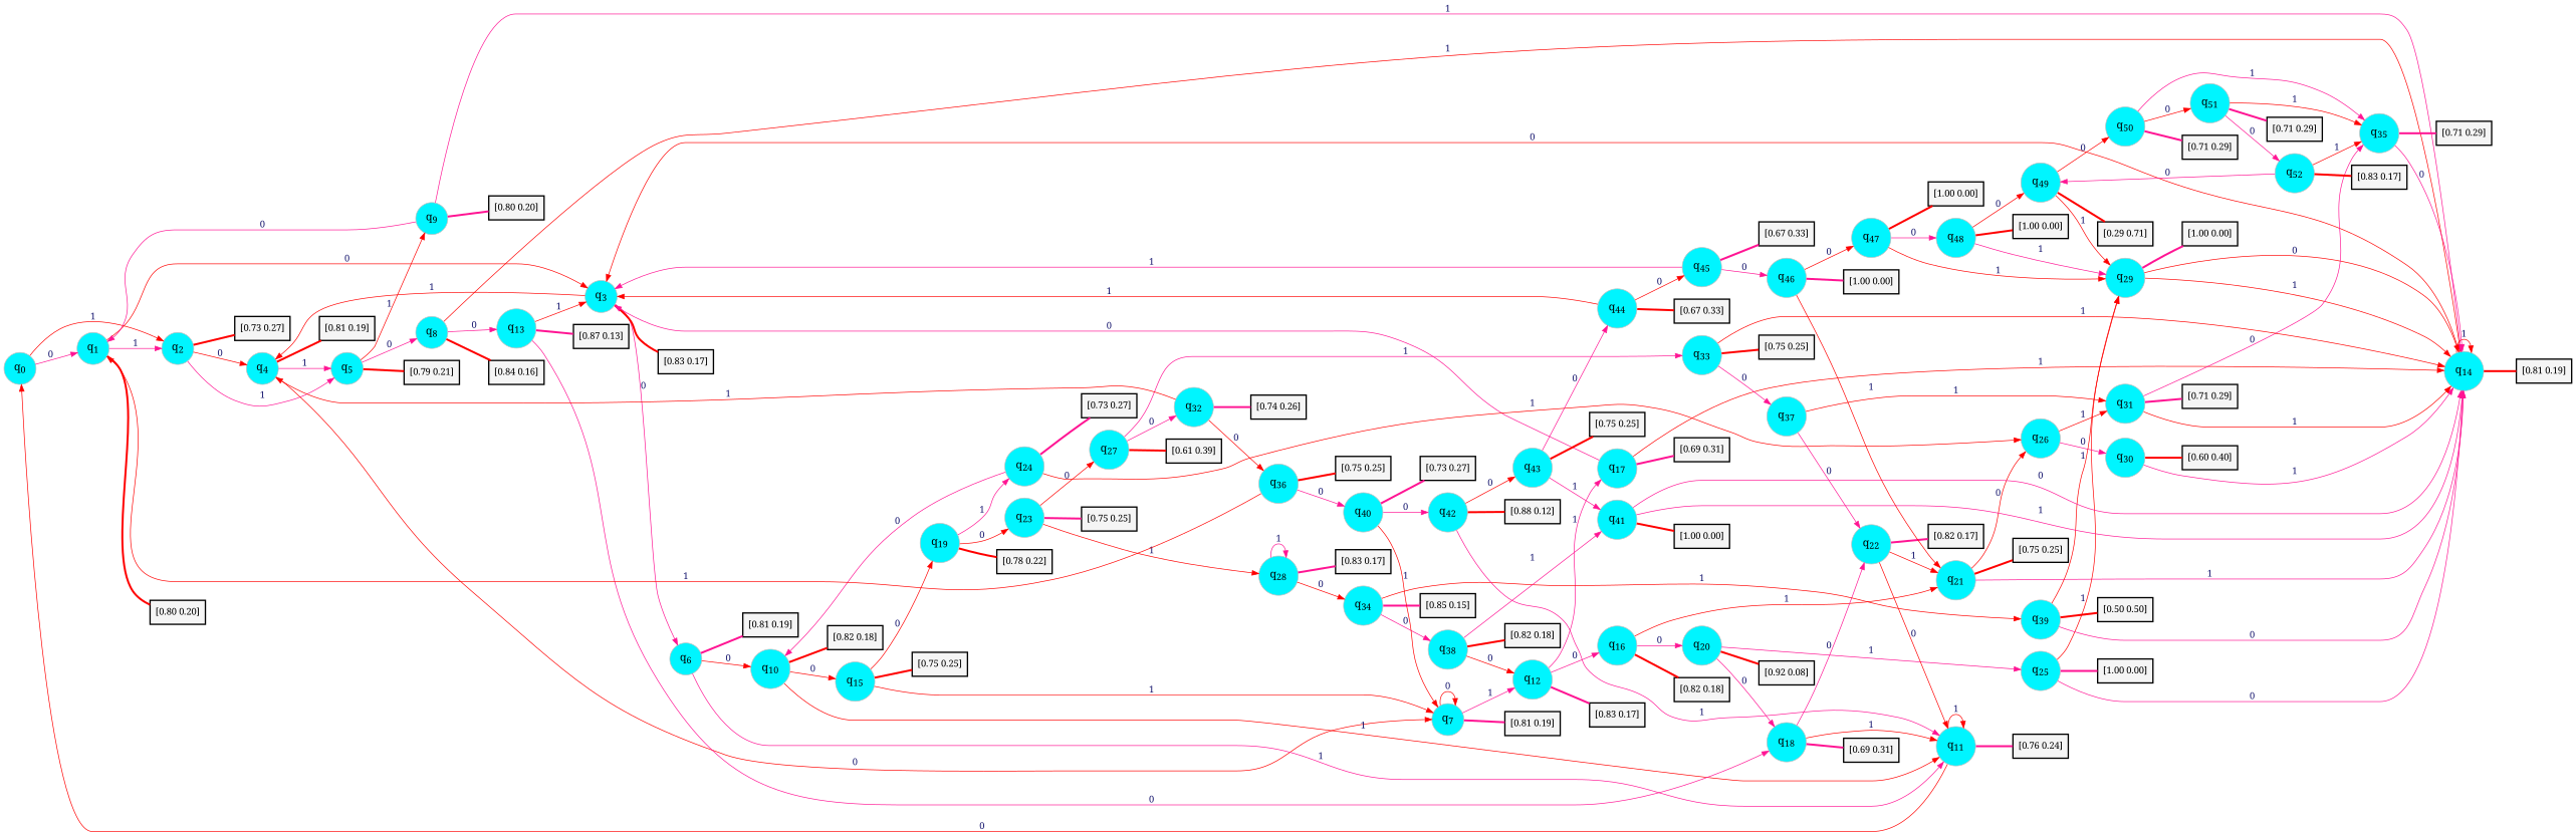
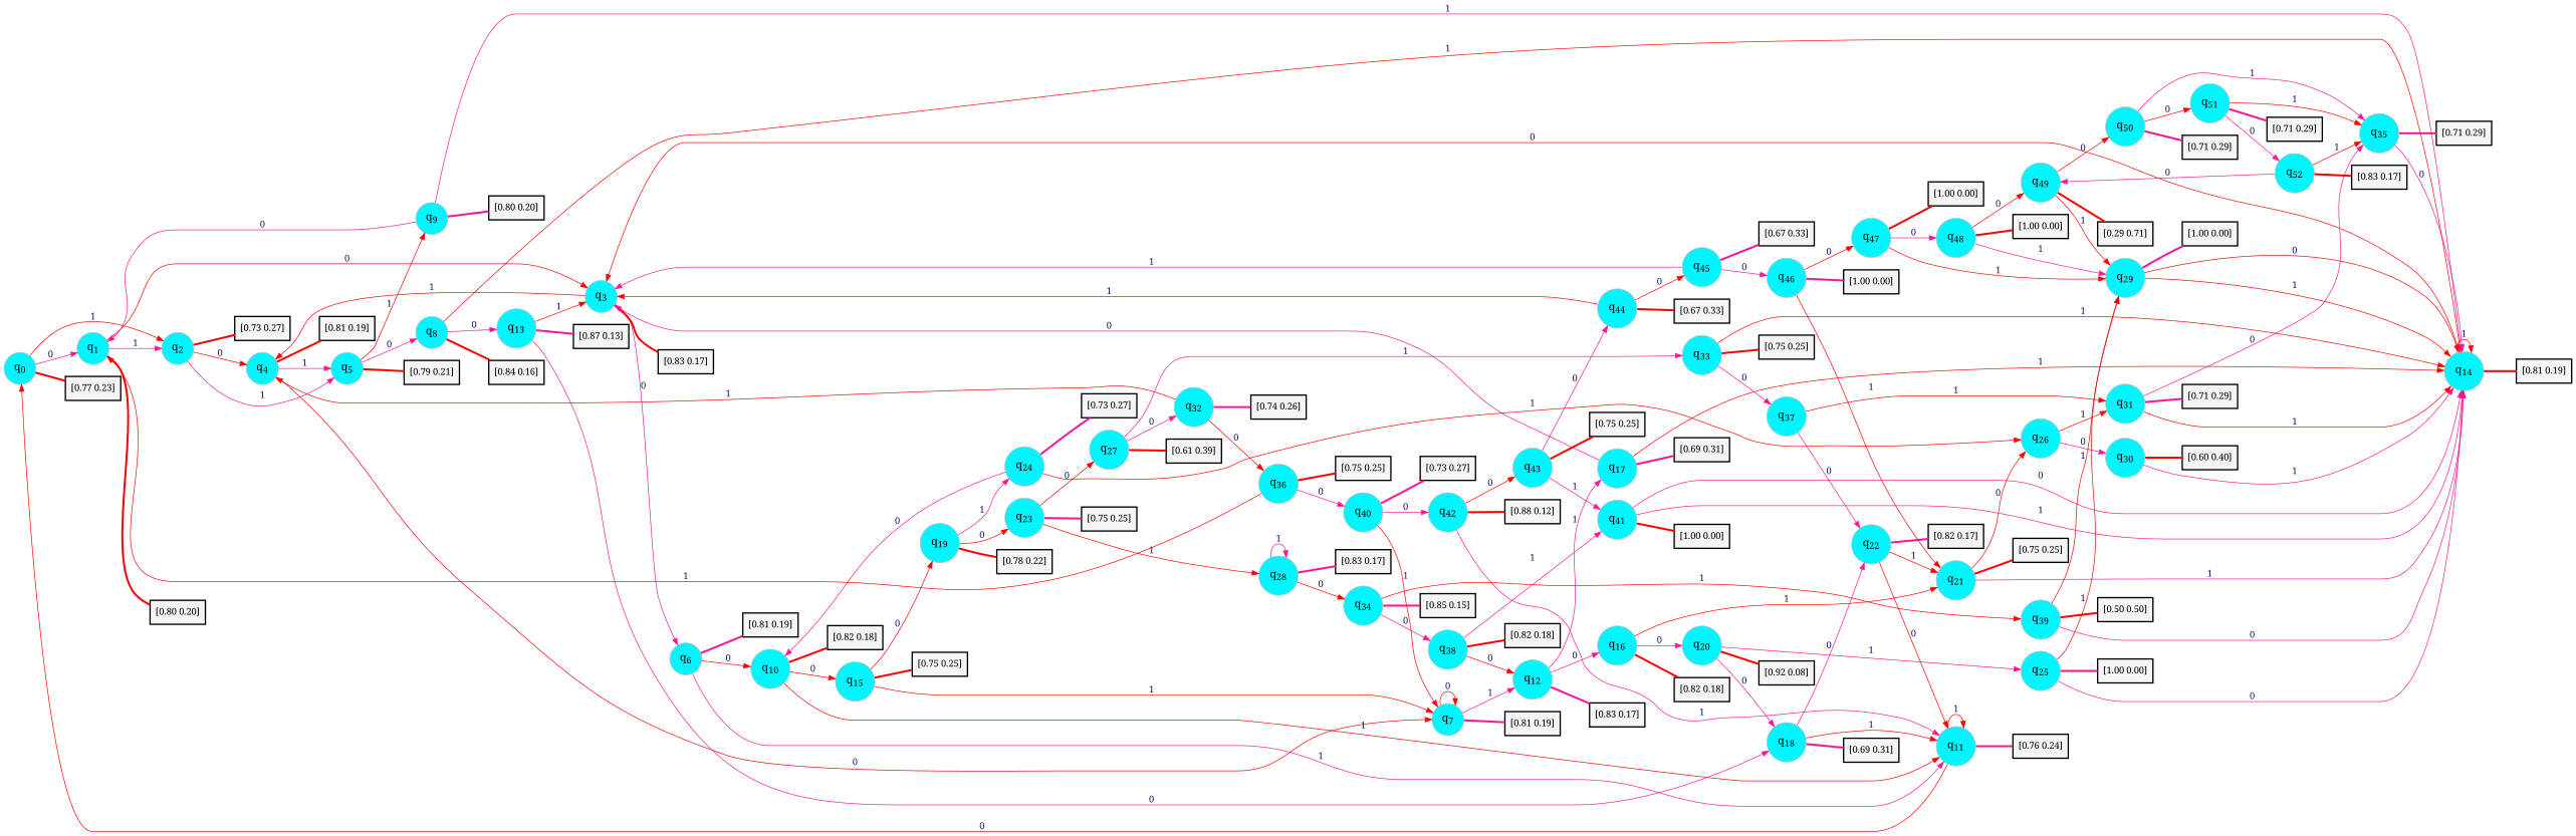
  digraph {
    fontname="Noto Serif"
    rankdir=LR
    node [color=gray fillcolor=turquoise1 fontcolor=black fontname="Noto Serif" fontsize=16 fontweight=bold shape=circle style=filled]
    edge [arrowsize=1 color=red fontcolor=midnightblue fontname="Noto Serif" fontweight=bold penwidth=1 style=solid weight=20]
    n1 [label=<q<SUB>0</SUB>>]
    n2 [label=<q<SUB>1</SUB>>]
    n3 [label=<q<SUB>2</SUB>>]
+   n4 [color=black fillcolor=whitesmoke fontsize=14 label="[0.77 0.23]" penwidth=2 shape=box]
    n5 [label=<q<SUB>3</SUB>>]
    n6 [color=black fillcolor=whitesmoke fontsize=14 label="[0.80 0.20]" penwidth=2 shape=box]
    n7 [label=<q<SUB>4</SUB>>]
    n8 [label=<q<SUB>5</SUB>>]
    n9 [color=black fillcolor=whitesmoke fontsize=14 label="[0.73 0.27]" penwidth=2 shape=box]
    n10 [label=<q<SUB>6</SUB>>]
    n11 [color=black fillcolor=whitesmoke fontsize=14 label="[0.83 0.17]" penwidth=2 shape=box]
    n12 [label=<q<SUB>7</SUB>>]
    n13 [color=black fillcolor=whitesmoke fontsize=14 label="[0.81 0.19]" penwidth=2 shape=box]
    n14 [label=<q<SUB>8</SUB>>]
    n15 [label=<q<SUB>9</SUB>>]
    n16 [color=black fillcolor=whitesmoke fontsize=14 label="[0.79 0.21]" penwidth=2 shape=box]
    n17 [label=<q<SUB>10</SUB>>]
    n18 [label=<q<SUB>11</SUB>>]
    n19 [color=black fillcolor=whitesmoke fontsize=14 label="[0.81 0.19]" penwidth=2 shape=box]
    n20 [label=<q<SUB>12</SUB>>]
    n21 [color=black fillcolor=whitesmoke fontsize=14 label="[0.81 0.19]" penwidth=2 shape=box]
    n22 [label=<q<SUB>13</SUB>>]
    n23 [label=<q<SUB>14</SUB>>]
    n24 [color=black fillcolor=whitesmoke fontsize=14 label="[0.84 0.16]" penwidth=2 shape=box]
    n25 [color=black fillcolor=whitesmoke fontsize=14 label="[0.80 0.20]" penwidth=2 shape=box]
    n26 [label=<q<SUB>15</SUB>>]
    n27 [color=black fillcolor=whitesmoke fontsize=14 label="[0.82 0.18]" penwidth=2 shape=box]
    n28 [color=black fillcolor=whitesmoke fontsize=14 label="[0.76 0.24]" penwidth=2 shape=box]
    n29 [label=<q<SUB>16</SUB>>]
    n30 [label=<q<SUB>17</SUB>>]
    n31 [color=black fillcolor=whitesmoke fontsize=14 label="[0.83 0.17]" penwidth=2 shape=box]
    n32 [label=<q<SUB>18</SUB>>]
    n33 [color=black fillcolor=whitesmoke fontsize=14 label="[0.87 0.13]" penwidth=2 shape=box]
    n34 [color=black fillcolor=whitesmoke fontsize=14 label="[0.81 0.19]" penwidth=2 shape=box]
    n35 [label=<q<SUB>19</SUB>>]
    n36 [color=black fillcolor=whitesmoke fontsize=14 label="[0.75 0.25]" penwidth=2 shape=box]
    n37 [label=<q<SUB>20</SUB>>]
    n38 [label=<q<SUB>21</SUB>>]
    n39 [color=black fillcolor=whitesmoke fontsize=14 label="[0.82 0.18]" penwidth=2 shape=box]
    n40 [color=black fillcolor=whitesmoke fontsize=14 label="[0.69 0.31]" penwidth=2 shape=box]
    n41 [label=<q<SUB>22</SUB>>]
    n42 [color=black fillcolor=whitesmoke fontsize=14 label="[0.69 0.31]" penwidth=2 shape=box]
    n43 [label=<q<SUB>23</SUB>>]
    n44 [label=<q<SUB>24</SUB>>]
    n45 [color=black fillcolor=whitesmoke fontsize=14 label="[0.78 0.22]" penwidth=2 shape=box]
    n46 [label=<q<SUB>25</SUB>>]
    n47 [color=black fillcolor=whitesmoke fontsize=14 label="[0.92 0.08]" penwidth=2 shape=box]
    n48 [label=<q<SUB>26</SUB>>]
    n49 [color=black fillcolor=whitesmoke fontsize=14 label="[0.75 0.25]" penwidth=2 shape=box]
    n50 [color=black fillcolor=whitesmoke fontsize=14 label="[0.82 0.17]" penwidth=2 shape=box]
    n51 [label=<q<SUB>27</SUB>>]
    n52 [label=<q<SUB>28</SUB>>]
    n53 [color=black fillcolor=whitesmoke fontsize=14 label="[0.75 0.25]" penwidth=2 shape=box]
    n54 [color=black fillcolor=whitesmoke fontsize=14 label="[0.73 0.27]" penwidth=2 shape=box]
    n55 [label=<q<SUB>29</SUB>>]
    n56 [color=black fillcolor=whitesmoke fontsize=14 label="[1.00 0.00]" penwidth=2 shape=box]
    n57 [label=<q<SUB>30</SUB>>]
    n58 [label=<q<SUB>31</SUB>>]
    n59 [label=<q<SUB>32</SUB>>]
    n60 [label=<q<SUB>33</SUB>>]
    n61 [color=black fillcolor=whitesmoke fontsize=14 label="[0.61 0.39]" penwidth=2 shape=box]
    n62 [label=<q<SUB>34</SUB>>]
    n63 [color=black fillcolor=whitesmoke fontsize=14 label="[0.83 0.17]" penwidth=2 shape=box]
    n64 [color=black fillcolor=whitesmoke fontsize=14 label="[1.00 0.00]" penwidth=2 shape=box]
    n65 [color=black fillcolor=whitesmoke fontsize=14 label="[0.60 0.40]" penwidth=2 shape=box]
    n66 [label=<q<SUB>35</SUB>>]
    n67 [color=black fillcolor=whitesmoke fontsize=14 label="[0.71 0.29]" penwidth=2 shape=box]
    n68 [label=<q<SUB>36</SUB>>]
    n69 [color=black fillcolor=whitesmoke fontsize=14 label="[0.74 0.26]" penwidth=2 shape=box]
    n70 [label=<q<SUB>37</SUB>>]
    n71 [color=black fillcolor=whitesmoke fontsize=14 label="[0.75 0.25]" penwidth=2 shape=box]
    n72 [label=<q<SUB>38</SUB>>]
    n73 [label=<q<SUB>39</SUB>>]
    n74 [color=black fillcolor=whitesmoke fontsize=14 label="[0.85 0.15]" penwidth=2 shape=box]
    n75 [color=black fillcolor=whitesmoke fontsize=14 label="[0.71 0.29]" penwidth=2 shape=box]
    n76 [label=<q<SUB>40</SUB>>]
    n77 [color=black fillcolor=whitesmoke fontsize=14 label="[0.75 0.25]" penwidth=2 shape=box]
    n78 [label=<q<SUB>41</SUB>>]
    n79 [color=black fillcolor=whitesmoke fontsize=14 label="[0.82 0.18]" penwidth=2 shape=box]
    n80 [color=black fillcolor=whitesmoke fontsize=14 label="[0.50 0.50]" penwidth=2 shape=box]
    n81 [label=<q<SUB>42</SUB>>]
    n82 [color=black fillcolor=whitesmoke fontsize=14 label="[0.73 0.27]" penwidth=2 shape=box]
    n83 [color=black fillcolor=whitesmoke fontsize=14 label="[1.00 0.00]" penwidth=2 shape=box]
    n84 [label=<q<SUB>43</SUB>>]
    n85 [color=black fillcolor=whitesmoke fontsize=14 label="[0.88 0.12]" penwidth=2 shape=box]
    n86 [label=<q<SUB>44</SUB>>]
    n87 [color=black fillcolor=whitesmoke fontsize=14 label="[0.75 0.25]" penwidth=2 shape=box]
    n88 [label=<q<SUB>45</SUB>>]
    n89 [color=black fillcolor=whitesmoke fontsize=14 label="[0.67 0.33]" penwidth=2 shape=box]
    n90 [label=<q<SUB>46</SUB>>]
    n91 [color=black fillcolor=whitesmoke fontsize=14 label="[0.67 0.33]" penwidth=2 shape=box]
    n92 [label=<q<SUB>47</SUB>>]
    n93 [color=black fillcolor=whitesmoke fontsize=14 label="[1.00 0.00]" penwidth=2 shape=box]
    n94 [label=<q<SUB>48</SUB>>]
    n95 [color=black fillcolor=whitesmoke fontsize=14 label="[1.00 0.00]" penwidth=2 shape=box]
    n96 [label=<q<SUB>49</SUB>>]
    n97 [color=black fillcolor=whitesmoke fontsize=14 label="[1.00 0.00]" penwidth=2 shape=box]
    n98 [label=<q<SUB>50</SUB>>]
    n99 [color=black fillcolor=whitesmoke fontsize=14 label="[0.29 0.71]" penwidth=2 shape=box]
    n100 [label=<q<SUB>51</SUB>>]
    n101 [color=black fillcolor=whitesmoke fontsize=14 label="[0.71 0.29]" penwidth=2 shape=box]
    n102 [label=<q<SUB>52</SUB>>]
    n103 [color=black fillcolor=whitesmoke fontsize=14 label="[0.71 0.29]" penwidth=2 shape=box]
    n104 [color=black fillcolor=whitesmoke fontsize=14 label="[0.83 0.17]" penwidth=2 shape=box]
    n1 -> n2 [color=deeppink label=0]
    n1 -> n3 [label=1]
+   n1 -> n4 [arrowhead=none penwidth=3]
    n2 -> n3 [color=deeppink label=1]
    n2 -> n5 [label=0]
    n2 -> n6 [arrowhead=none penwidth=3]
    n3 -> n7 [label=0]
    n3 -> n8 [color=deeppink label=1]
    n3 -> n9 [arrowhead=none penwidth=3]
    n5 -> n7 [label=1]
    n5 -> n10 [color=deeppink label=0]
    n5 -> n11 [arrowhead=none penwidth=3]
    n7 -> n8 [color=deeppink label=1]
    n7 -> n12 [label=0]
    n7 -> n13 [arrowhead=none penwidth=3]
    n8 -> n14 [color=deeppink label=0]
    n8 -> n15 [label=1]
    n8 -> n16 [arrowhead=none penwidth=3]
    n10 -> n17 [label=0]
    n10 -> n18 [color=deeppink label=1]
    n10 -> n19 [arrowhead=none color=deeppink penwidth=3]
    n12 -> n12 [label=0]
    n12 -> n20 [color=deeppink label=1]
    n12 -> n21 [arrowhead=none color=deeppink penwidth=3]
    n14 -> n22 [color=deeppink label=0]
    n14 -> n23 [label=1]
    n14 -> n24 [arrowhead=none penwidth=3]
    n15 -> n2 [color=deeppink label=0]
    n15 -> n23 [color=deeppink label=1]
    n15 -> n25 [arrowhead=none color=deeppink penwidth=3]
    n17 -> n18 [label=1]
    n17 -> n26 [label=0]
    n17 -> n27 [arrowhead=none penwidth=3]
    n18 -> n1 [label=0]
    n18 -> n18 [label=1]
    n18 -> n28 [arrowhead=none color=deeppink penwidth=3]
    n20 -> n29 [color=deeppink label=0]
    n20 -> n30 [color=deeppink label=1]
    n20 -> n31 [arrowhead=none color=deeppink penwidth=3]
    n22 -> n5 [label=1]
    n22 -> n32 [color=deeppink label=0]
    n22 -> n33 [arrowhead=none color=deeppink penwidth=3]
    n23 -> n5 [label=0]
    n23 -> n23 [label=1]
    n23 -> n34 [arrowhead=none penwidth=3]
    n26 -> n12 [label=1]
    n26 -> n35 [label=0]
    n26 -> n36 [arrowhead=none penwidth=3]
    n29 -> n37 [color=deeppink label=0]
    n29 -> n38 [label=1]
    n29 -> n39 [arrowhead=none penwidth=3]
    n30 -> n5 [color=deeppink label=0]
    n30 -> n23 [label=1]
    n30 -> n40 [arrowhead=none color=deeppink penwidth=3]
    n32 -> n18 [label=1]
    n32 -> n41 [color=deeppink label=0]
    n32 -> n42 [arrowhead=none color=deeppink penwidth=3]
    n35 -> n43 [label=0]
    n35 -> n44 [color=deeppink label=1]
    n35 -> n45 [arrowhead=none penwidth=3]
    n37 -> n32 [color=deeppink label=0]
    n37 -> n46 [color=deeppink label=1]
    n37 -> n47 [arrowhead=none penwidth=3]
    n38 -> n23 [color=deeppink label=1]
    n38 -> n48 [label=0]
    n38 -> n49 [arrowhead=none penwidth=3]
    n41 -> n18 [label=0]
    n41 -> n38 [label=1]
    n41 -> n50 [arrowhead=none color=deeppink penwidth=3]
    n43 -> n51 [label=0]
    n43 -> n52 [label=1]
    n43 -> n53 [arrowhead=none color=deeppink penwidth=3]
    n44 -> n17 [color=deeppink label=0]
    n44 -> n48 [label=1]
    n44 -> n54 [arrowhead=none color=deeppink penwidth=3]
    n46 -> n23 [color=deeppink label=0]
    n46 -> n55 [label=1]
    n46 -> n56 [arrowhead=none color=deeppink penwidth=3]
    n48 -> n57 [color=deeppink label=0]
    n48 -> n58 [label=1]
    n51 -> n59 [color=deeppink label=0]
    n51 -> n60 [color=deeppink label=1]
    n51 -> n61 [arrowhead=none penwidth=3]
    n52 -> n52 [color=deeppink label=1]
    n52 -> n62 [label=0]
    n52 -> n63 [arrowhead=none color=deeppink penwidth=3]
    n55 -> n23 [label=0]
    n55 -> n23 [label=1]
    n55 -> n64 [arrowhead=none color=deeppink penwidth=3]
    n57 -> n23 [color=deeppink label=1]
    n57 -> n65 [arrowhead=none penwidth=3]
    n58 -> n23 [label=1]
    n58 -> n66 [color=deeppink label=0]
    n58 -> n67 [arrowhead=none color=deeppink penwidth=3]
    n59 -> n7 [label=1]
    n59 -> n68 [label=0]
    n59 -> n69 [arrowhead=none color=deeppink penwidth=3]
    n60 -> n23 [label=1]
    n60 -> n70 [color=deeppink label=0]
    n60 -> n71 [arrowhead=none penwidth=3]
    n62 -> n72 [color=deeppink label=0]
    n62 -> n73 [label=1]
    n62 -> n74 [arrowhead=none color=deeppink penwidth=3]
    n66 -> n23 [color=deeppink label=0]
    n66 -> n75 [arrowhead=none color=deeppink penwidth=3]
    n68 -> n2 [label=1]
    n68 -> n76 [color=deeppink label=0]
    n68 -> n77 [arrowhead=none penwidth=3]
    n70 -> n41 [color=deeppink label=0]
    n70 -> n58 [label=1]
    n72 -> n20 [label=0]
    n72 -> n78 [color=deeppink label=1]
    n72 -> n79 [arrowhead=none penwidth=3]
    n73 -> n23 [color=deeppink label=0]
    n73 -> n55 [label=1]
    n73 -> n80 [arrowhead=none penwidth=3]
    n76 -> n12 [label=1]
    n76 -> n81 [color=deeppink label=0]
    n76 -> n82 [arrowhead=none color=deeppink penwidth=3]
    n78 -> n23 [color=deeppink label=0]
    n78 -> n23 [color=deeppink label=1]
    n78 -> n83 [arrowhead=none penwidth=3]
    n81 -> n18 [color=deeppink label=1]
    n81 -> n84 [label=0]
    n81 -> n85 [arrowhead=none penwidth=3]
    n84 -> n78 [color=deeppink label=1]
    n84 -> n86 [color=deeppink label=0]
    n84 -> n87 [arrowhead=none penwidth=3]
    n86 -> n5 [label=1]
    n86 -> n88 [label=0]
    n86 -> n89 [arrowhead=none penwidth=3]
    n88 -> n5 [color=deeppink label=1]
    n88 -> n90 [color=deeppink label=0]
    n88 -> n91 [arrowhead=none color=deeppink penwidth=3]
    n90 -> n38 [label=1]
    n90 -> n92 [label=0]
    n90 -> n93 [arrowhead=none color=deeppink penwidth=3]
    n92 -> n55 [label=1]
    n92 -> n94 [color=deeppink label=0]
    n92 -> n95 [arrowhead=none penwidth=3]
    n94 -> n55 [color=deeppink label=1]
    n94 -> n96 [label=0]
    n94 -> n97 [arrowhead=none penwidth=3]
    n96 -> n55 [label=1]
    n96 -> n98 [label=0]
    n96 -> n99 [arrowhead=none penwidth=3]
    n98 -> n66 [color=deeppink label=1]
    n98 -> n100 [label=0]
    n98 -> n101 [arrowhead=none color=deeppink penwidth=3]
    n100 -> n66 [label=1]
    n100 -> n102 [color=deeppink label=0]
    n100 -> n103 [arrowhead=none color=deeppink penwidth=3]
    n102 -> n66 [label=1]
    n102 -> n96 [color=deeppink label=0]
    n102 -> n104 [arrowhead=none penwidth=3]
  }
